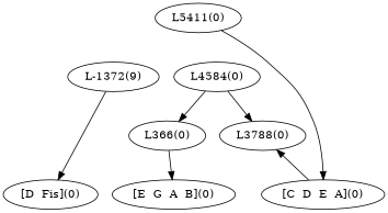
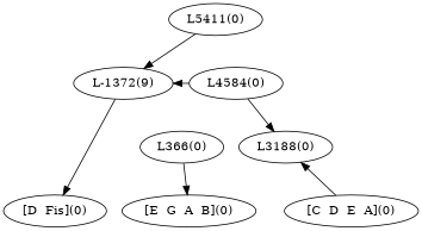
  digraph {
    "L5411(0)"
    n2 [label="L-1372(9)"]
    "L4584(0)"
-   "L3788(0)"
+   "L3788(0)" [label="L3188(0)"]
    "L366(0)"
    "[D  Fis](0)"
    "[C  D  E  A](0)"
    "[E  G  A  B](0)"
    subgraph sub_1 {
      rank=min
      "L5411(0)"
    }
    subgraph sub_2 {
      rank=same
      n2
      "L4584(0)"
    }
    subgraph sub_3 {
      rank=same
      "L3788(0)"
      "L366(0)"
    }
    subgraph sub_4 {
      rank=max
      "[D  Fis](0)"
      "[C  D  E  A](0)"
      "[E  G  A  B](0)"
    }
-   "L5411(0)" -> "[C  D  E  A](0)"
+   "L5411(0)" -> n2
    n2 -> "[D  Fis](0)"
    "L4584(0)" -> "L3788(0)"
-   "L4584(0)" -> "L366(0)"
+   "L4584(0)" -> n2
    "L366(0)" -> "[E  G  A  B](0)"
    "[C  D  E  A](0)" -> "L3788(0)"
  }
